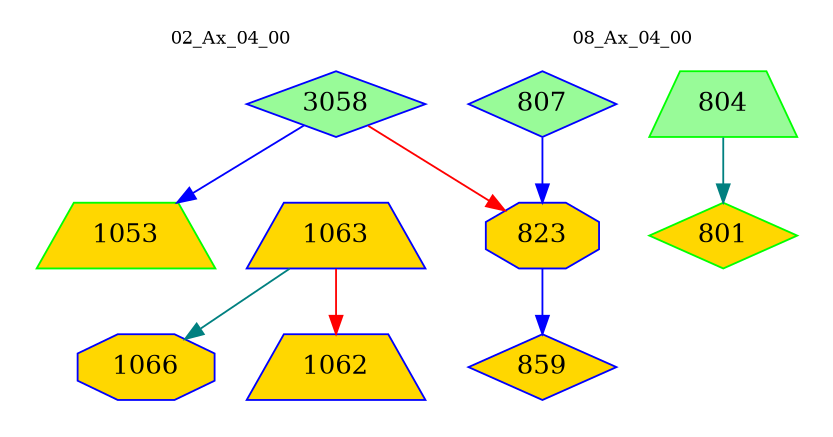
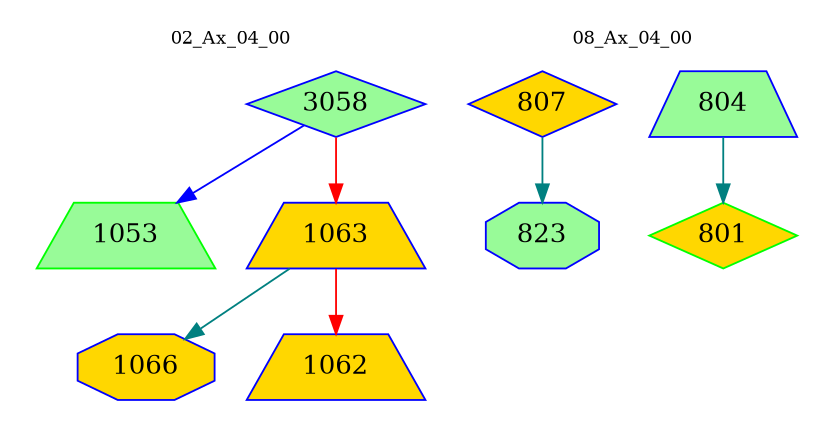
  digraph {
    node [color=blue fillcolor=gold shape=diamond style=filled]
    edge [color=teal]
    n1 [fillcolor=palegreen label=3058]
-   n2 [color=green label=1053 shape=trapezium]
+   n2 [color=green fillcolor=palegreen label=1053 shape=trapezium]
    n3 [label=1063 shape=trapezium]
    n4 [label=1066 shape=octagon]
    n5 [label=1062 shape=trapezium]
-   n6 [color=green fillcolor=palegreen label=804 shape=trapezium]
+   n6 [fillcolor=palegreen label=804 shape=trapezium]
    n7 [color=green label=801]
-   n8 [fillcolor=palegreen label=807]
-   n9 [label=823 shape=octagon]
-   n10 [label=859]
+   n8 [label=807]
+   n9 [fillcolor=palegreen label=823 shape=octagon]
    subgraph cluster_1 {
      color=white
      fontsize=10
      label="02_Ax_04_00"
      n1
      n2
      n3
      n4
      n5
    }
    subgraph cluster_2 {
      color=white
      fontsize=10
      label="08_Ax_04_00"
      n6
      n7
      n8
      n9
-     n10
    }
    n1 -> n2 [color=blue]
-   n1 -> n9 [color=red]
+   n1 -> n3 [color=red]
    n3 -> n4
    n3 -> n5 [color=red]
    n6 -> n7
-   n8 -> n9 [color=blue]
-   n9 -> n10 [color=blue]
+   n8 -> n9
  }
